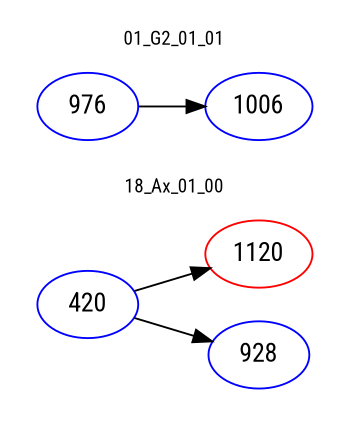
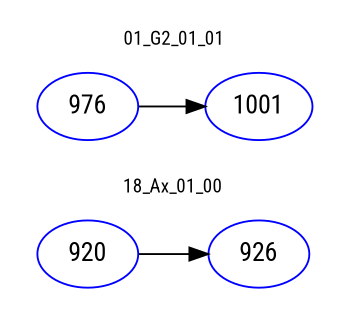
  digraph {
    fontname="Roboto Condensed"
    rankdir=LR
    node [color=blue fontname="Roboto Condensed"]
    edge [color=black fontname="Roboto Condensed"]
-   n1 [label=420]
-   n2 [label=928]
-   n3 [color=red label=1120]
+   n1 [label=920]
+   n2 [label=926]
    n4 [label=976]
-   n5 [label=1006]
+   n5 [label=1001]
    subgraph cluster_1 {
      color=white
      fontsize=10
      label="18_Ax_01_00"
      n1
      n2
-     n3
    }
    subgraph cluster_2 {
      color=white
      fontsize=10
      label="01_G2_01_01"
      n4
      n5
    }
    n1 -> n2
-   n1 -> n3
    n4 -> n5
  }
